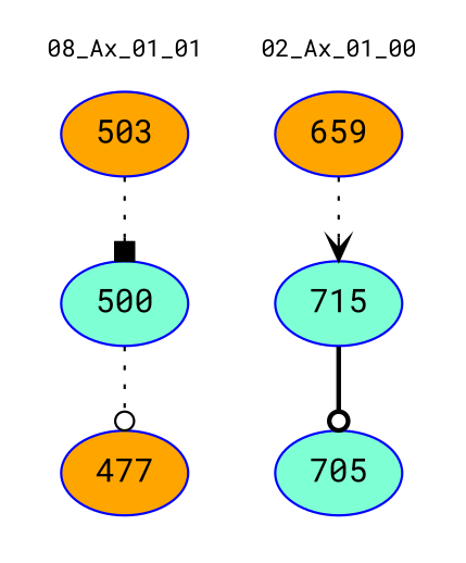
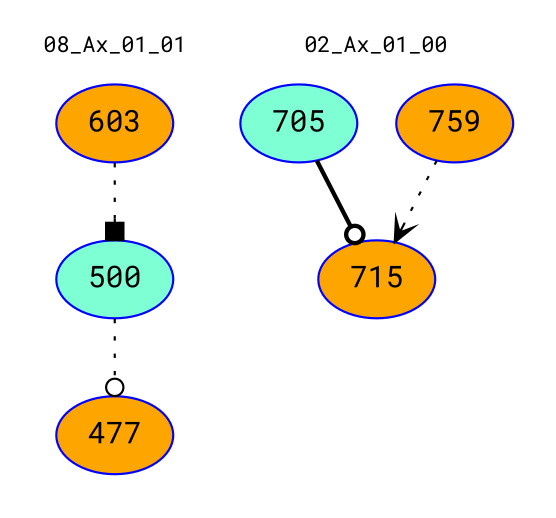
  digraph {
    fontname="Roboto Mono"
    node [color=blue fillcolor=orange fontname="Roboto Mono" style=filled]
    edge [arrowhead=odot color=black fontname="Roboto Mono" style=dotted]
-   n1 [label=503]
+   n1 [label=603]
    n2 [fillcolor=aquamarine label=500]
    n3 [label=477]
-   n4 [label=659]
-   n5 [fillcolor=aquamarine label=715]
+   n4 [label=759]
+   n5 [label=715]
    n6 [fillcolor=aquamarine label=705]
    subgraph cluster_1 {
      color=white
      fontsize=10
      label="08_Ax_01_01"
      n1
      n2
      n3
    }
    subgraph cluster_2 {
      color=white
      fontsize=10
      label="02_Ax_01_00"
      n4
      n5
      n6
    }
    n1 -> n2 [arrowhead=box]
    n2 -> n3
    n4 -> n5 [arrowhead=vee]
-   n5 -> n6 [style=bold]
+   n6 -> n5 [style=bold]
  }
